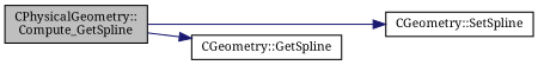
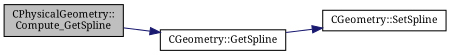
  digraph {
    fontname="Noto Serif"
    rankdir=LR
    node [color=black fillcolor=white fontname="Noto Serif" fontsize=10 shape=record style=filled]
    edge [color=midnightblue fontname="Noto Serif" fontsize=10 labelfontname=Helvetica labelfontsize=10 style=solid]
    n1 [fillcolor=grey75 fontcolor=black height=0.2 label="CPhysicalGeometry::\lCompute_GetSpline" width=0.4]
    n2 [height=0.2 label="CGeometry::SetSpline" width=0.4]
    n3 [height=0.2 label="CGeometry::GetSpline" width=0.4]
-   n1 -> n2
+   n3 -> n2
    n1 -> n3
  }
